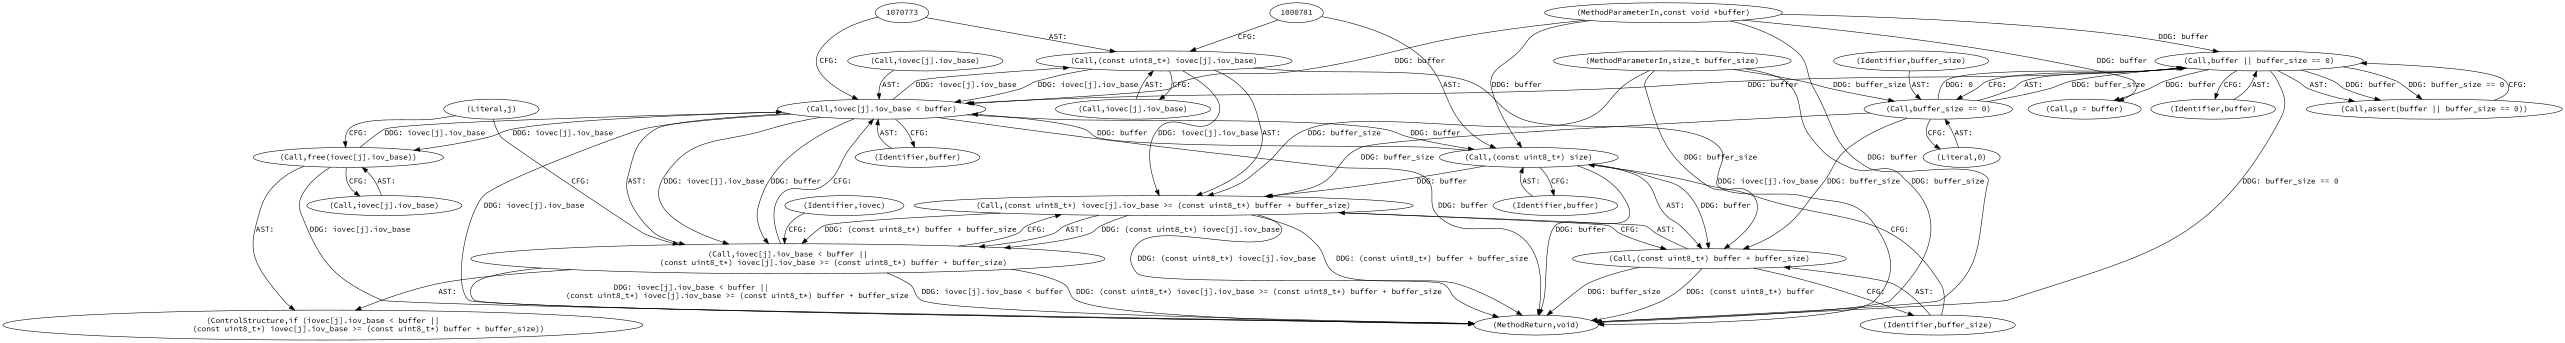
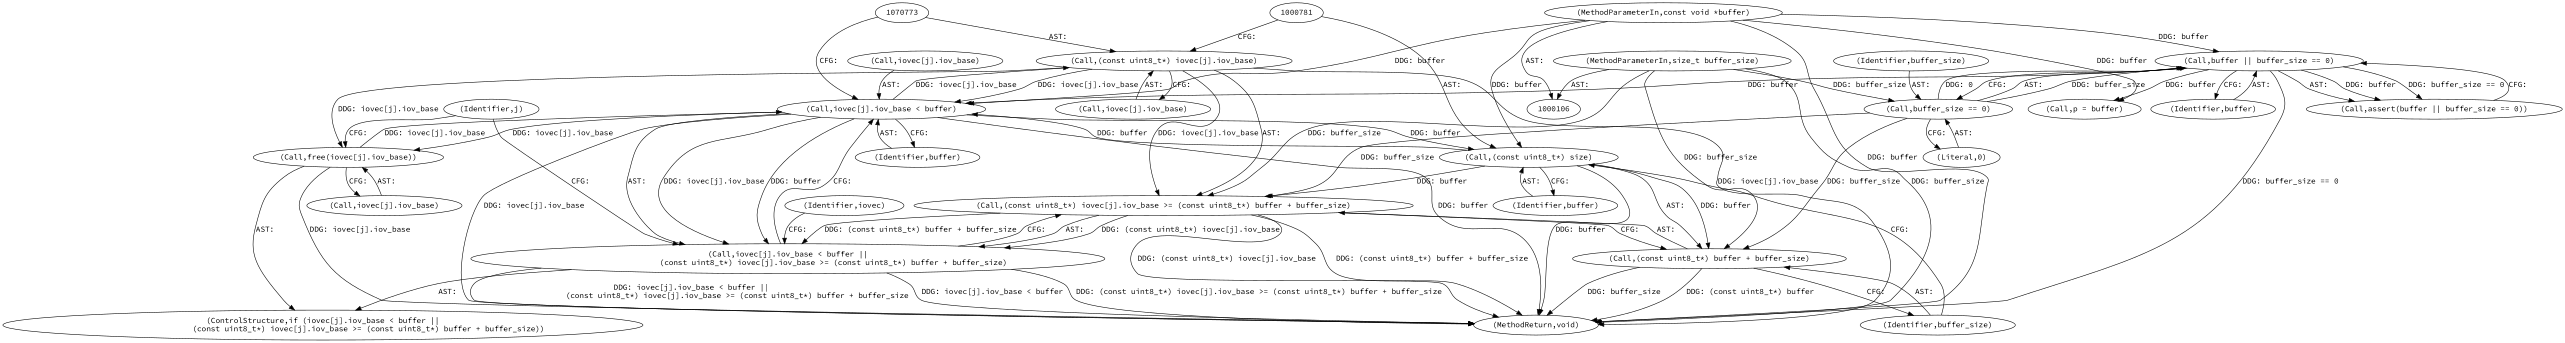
  digraph {
    fontname="Source Code Pro"
    node [fontname="Source Code Pro"]
    edge [fontname="Source Code Pro"]
    n1 [label="(Call,(const uint8_t*) iovec[j].iov_base)"]
    n2 [label="(Call,iovec[j].iov_base < buffer)"]
    n3 [label="(Call,free(iovec[j].iov_base))"]
    n4 [label="(Call,(const uint8_t*) iovec[j].iov_base >= (const uint8_t*) buffer + buffer_size)"]
    n5 [label="(Call,iovec[j].iov_base)"]
    n6 [label="(MethodReturn,void)"]
    n7 [label="(Call,(const uint8_t*) size)"]
    n8 [label="(Call,iovec[j].iov_base < buffer ||\n                    (const uint8_t*) iovec[j].iov_base >= (const uint8_t*) buffer + buffer_size)"]
    n9 [label="(Identifier,buffer)"]
    n10 [label="(Call,iovec[j].iov_base)"]
    n11 [label="(ControlStructure,if (iovec[j].iov_base < buffer ||\n                    (const uint8_t*) iovec[j].iov_base >= (const uint8_t*) buffer + buffer_size))"]
    n12 [label="(Call,(const uint8_t*) buffer + buffer_size)"]
    n13 [label="(Identifier,buffer)"]
    n14 [label="(Identifier,buffer_size)"]
    n15 [label="(MethodParameterIn,const void *buffer)"]
    n16 [label="(Call,buffer || buffer_size == 0)"]
    n17 [label="(Call,p = buffer)"]
+   1000106
    n19 [label="(Call,buffer_size == 0)"]
    n20 [label="(Call,assert(buffer || buffer_size == 0))"]
    n21 [label="(Identifier,buffer)"]
    n22 [label="(Literal,0)"]
    n23 [label="(MethodParameterIn,size_t buffer_size)"]
    n24 [label="(Call,iovec[j].iov_base)"]
    n25 [label="(Identifier,buffer_size)"]
    n26 [label="(Identifier,iovec)"]
-   n27 [label="(Literal,j)"]
+   n27 [label="(Identifier,j)"]
    n28 [label=1070773]
    1000781
    n1 -> n2 [label="DDG: iovec[j].iov_base"]
+   n1 -> n3 [label="DDG: iovec[j].iov_base"]
    n1 -> n4 [label="AST: "]
    n1 -> n4 [label="DDG: iovec[j].iov_base"]
    n1 -> n5 [label="CFG: "]
    n1 -> n6 [label="DDG: iovec[j].iov_base"]
    n2 -> n1 [label="DDG: iovec[j].iov_base"]
    n2 -> n3 [label="DDG: iovec[j].iov_base"]
    n2 -> n6 [label="DDG: buffer"]
    n2 -> n6 [label="DDG: iovec[j].iov_base"]
    n2 -> n7 [label="DDG: buffer"]
    n2 -> n8 [label="AST: "]
    n2 -> n8 [label="DDG: iovec[j].iov_base"]
    n2 -> n8 [label="DDG: buffer"]
    n2 -> n9 [label="CFG: "]
    n3 -> n2 [label="DDG: iovec[j].iov_base"]
    n3 -> n6 [label="DDG: iovec[j].iov_base"]
    n3 -> n10 [label="CFG: "]
    n3 -> n11 [label="AST: "]
    n4 -> n6 [label="DDG: (const uint8_t*) iovec[j].iov_base"]
    n4 -> n6 [label="DDG: (const uint8_t*) buffer + buffer_size"]
    n4 -> n8 [label="AST: "]
    n4 -> n8 [label="DDG: (const uint8_t*) iovec[j].iov_base"]
    n4 -> n8 [label="DDG: (const uint8_t*) buffer + buffer_size"]
    n4 -> n12 [label="CFG: "]
    n5 -> n1 [label="AST: "]
    n7 -> n2 [label="DDG: buffer"]
    n7 -> n4 [label="DDG: buffer"]
    n7 -> n6 [label="DDG: buffer"]
    n7 -> n12 [label="AST: "]
    n7 -> n12 [label="DDG: buffer"]
    n7 -> n13 [label="CFG: "]
    n8 -> n2 [label="CFG: "]
    n8 -> n4 [label="CFG: "]
    n8 -> n6 [label="DDG: iovec[j].iov_base < buffer ||\n                    (const uint8_t*) iovec[j].iov_base >= (const uint8_t*) buffer + buffer_size"]
    n8 -> n6 [label="DDG: iovec[j].iov_base < buffer"]
    n8 -> n6 [label="DDG: (const uint8_t*) iovec[j].iov_base >= (const uint8_t*) buffer + buffer_size"]
    n8 -> n11 [label="AST: "]
    n9 -> n2 [label="AST: "]
    n10 -> n3 [label="AST: "]
    n12 -> n4 [label="AST: "]
    n12 -> n6 [label="DDG: (const uint8_t*) buffer"]
    n12 -> n6 [label="DDG: buffer_size"]
    n12 -> n14 [label="CFG: "]
    n13 -> n7 [label="AST: "]
    n14 -> n7 [label="CFG: "]
    n14 -> n12 [label="AST: "]
    n15 -> n2 [label="DDG: buffer"]
    n15 -> n6 [label="DDG: buffer"]
    n15 -> n7 [label="DDG: buffer"]
    n15 -> n16 [label="DDG: buffer"]
    n15 -> n17 [label="DDG: buffer"]
+   n15 -> 1000106 [label="AST: "]
    n16 -> n2 [label="DDG: buffer"]
    n16 -> n6 [label="DDG: buffer_size == 0"]
    n16 -> n17 [label="DDG: buffer"]
    n16 -> n19 [label="CFG: "]
    n16 -> n20 [label="AST: "]
    n16 -> n20 [label="DDG: buffer"]
    n16 -> n20 [label="DDG: buffer_size == 0"]
    n16 -> n21 [label="CFG: "]
    n19 -> n4 [label="DDG: buffer_size"]
    n19 -> n12 [label="DDG: buffer_size"]
    n19 -> n16 [label="AST: "]
    n19 -> n16 [label="DDG: buffer_size"]
    n19 -> n16 [label="DDG: 0"]
    n19 -> n22 [label="CFG: "]
    n20 -> n16 [label="CFG: "]
    n21 -> n16 [label="AST: "]
    n22 -> n19 [label="AST: "]
    n23 -> n4 [label="DDG: buffer_size"]
    n23 -> n6 [label="DDG: buffer_size"]
    n23 -> n12 [label="DDG: buffer_size"]
+   n23 -> 1000106 [label="AST: "]
    n23 -> n19 [label="DDG: buffer_size"]
    n24 -> n2 [label="AST: "]
    n25 -> n19 [label="AST: "]
    n26 -> n8 [label="CFG: "]
    n27 -> n3 [label="CFG: "]
    n27 -> n8 [label="CFG: "]
    n28 -> n1 [label="AST: "]
    n28 -> n2 [label="CFG: "]
    1000781 -> n1 [label="CFG: "]
    1000781 -> n7 [label="AST: "]
  }
